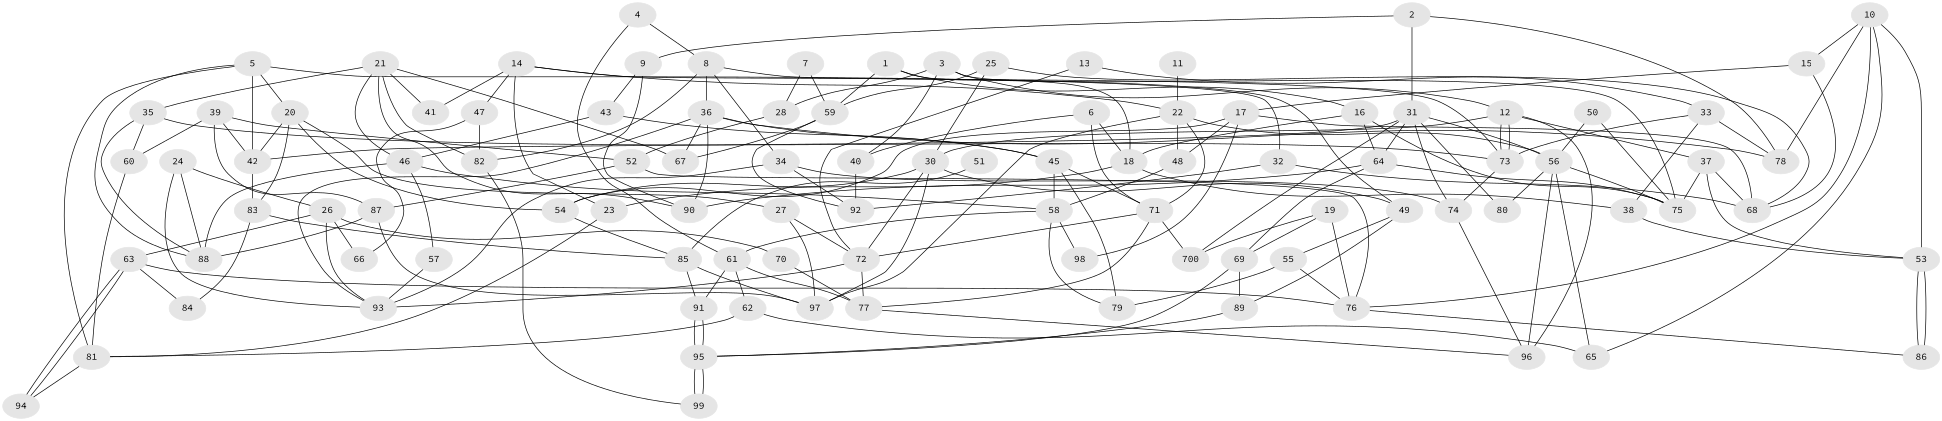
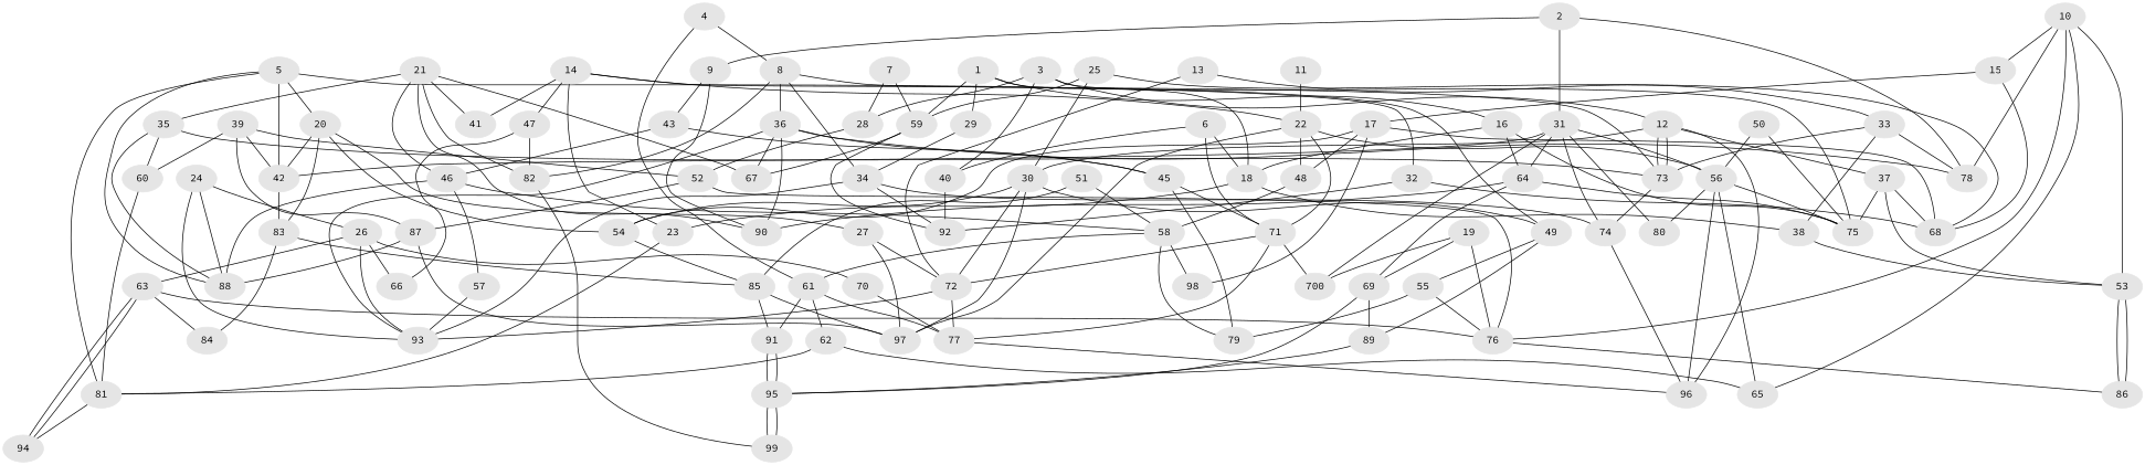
  graph {
    fontname="Source Code Pro"
    node [color=gray90 fontname="Source Code Pro" style=filled]
    edge [fontname="Source Code Pro"]
    1
    16
    18
+   29
    59
    75
    64
    23
    38
    34
    67
    92
    2
    9
    31
    78
    43
    90
    42
    n20 [label=700]
    56
    74
    80
    46
    45
    3
    12
    28
    40
    73
    30
    37
    96
    52
    4
    8
    61
    36
    82
    62
    77
    91
    5
    20
    32
    81
    88
    54
    27
    83
    68
    94
    6
    71
    72
    7
    93
    99
    10
    15
    53
    65
    76
    17
    86
    11
    22
    48
    97
    49
    13
    33
    14
    41
    47
    66
    55
    89
    98
    69
    58
    85
    19
    95
    84
    21
    35
    60
    57
    24
    26
    63
    70
    25
    87
    79
    39
    50
    51
    1 -- 16
    1 -- 18
+   1 -- 29
    1 -- 59
    16 -- 18
    16 -- 75
    16 -- 64
    18 -- 23
    18 -- 38
+   29 -- 34
    59 -- 67
    59 -- 92
    64 -- 75
    64 -- 90
    64 -- 69
    23 -- 81
    38 -- 53
    34 -- 92
    34 -- 74
    34 -- 93
    2 -- 9
    2 -- 31
    2 -- 78
    9 -- 43
    9 -- 90
    31 -- 64
    31 -- 42
    31 -- n20
    31 -- 56
    31 -- 74
    31 -- 80
    43 -- 46
    43 -- 45
    42 -- 83
    56 -- 75
    56 -- 80
    56 -- 96
    56 -- 65
    74 -- 96
    46 -- 88
    46 -- 58
    46 -- 57
    45 -- 71
    45 -- 79
    3 -- 75
    3 -- 12
    3 -- 28
    3 -- 40
    12 -- 73
    12 -- 73
    12 -- 30
    12 -- 37
    12 -- 96
    28 -- 52
    40 -- 92
    73 -- 74
    30 -- 54
    30 -- 72
    30 -- 97
    30 -- 49
    37 -- 75
    37 -- 68
    37 -- 53
    52 -- 76
    52 -- 87
    4 -- 8
    4 -- 61
    8 -- 34
    8 -- 73
    8 -- 36
    8 -- 82
    61 -- 62
    61 -- 77
    61 -- 91
    36 -- 67
    36 -- 78
    36 -- 90
    36 -- 45
    36 -- 93
    82 -- 99
    62 -- 81
    62 -- 65
    77 -- 96
    91 -- 95
    91 -- 95
    5 -- 42
    5 -- 20
    5 -- 32
    5 -- 81
    5 -- 88
    20 -- 42
    20 -- 54
    20 -- 27
    20 -- 83
    32 -- 92
    32 -- 68
    81 -- 94
    54 -- 85
    27 -- 72
    27 -- 97
    83 -- 85
    83 -- 84
    6 -- 18
    6 -- 40
    6 -- 71
    71 -- n20
    71 -- 77
    71 -- 72
    72 -- 77
    72 -- 93
    7 -- 59
    7 -- 28
    10 -- 78
    10 -- 15
    10 -- 53
    10 -- 65
    10 -- 76
    15 -- 68
    15 -- 17
    53 -- 86
    53 -- 86
    76 -- 86
    17 -- 54
    17 -- 68
    17 -- 48
    17 -- 98
    11 -- 22
    22 -- 56
    22 -- 71
    22 -- 48
    22 -- 97
    48 -- 58
    49 -- 55
    49 -- 89
    13 -- 72
    13 -- 33
    33 -- 38
    33 -- 78
    33 -- 73
    14 -- 23
    14 -- 22
    14 -- 49
    14 -- 41
    14 -- 47
    47 -- 82
    47 -- 66
    55 -- 76
    55 -- 79
    89 -- 95
    69 -- 89
    69 -- 95
    58 -- 61
    58 -- 98
    58 -- 79
    85 -- 91
    85 -- 97
    19 -- n20
    19 -- 76
    19 -- 69
    95 -- 99
    95 -- 99
    21 -- 67
    21 -- 90
    21 -- 46
    21 -- 82
    21 -- 41
    21 -- 35
    35 -- 73
    35 -- 88
    35 -- 60
    60 -- 81
    57 -- 93
    24 -- 88
    24 -- 93
    24 -- 26
    26 -- 93
    26 -- 66
    26 -- 63
    26 -- 70
    63 -- 94
    63 -- 94
    63 -- 76
    63 -- 84
    70 -- 77
    25 -- 59
    25 -- 30
    25 -- 68
    87 -- 88
    87 -- 97
    39 -- 42
    39 -- 52
    39 -- 60
    39 -- 87
    50 -- 75
    50 -- 56
-   45 -- 58
+   51 -- 58
    51 -- 85
  }
